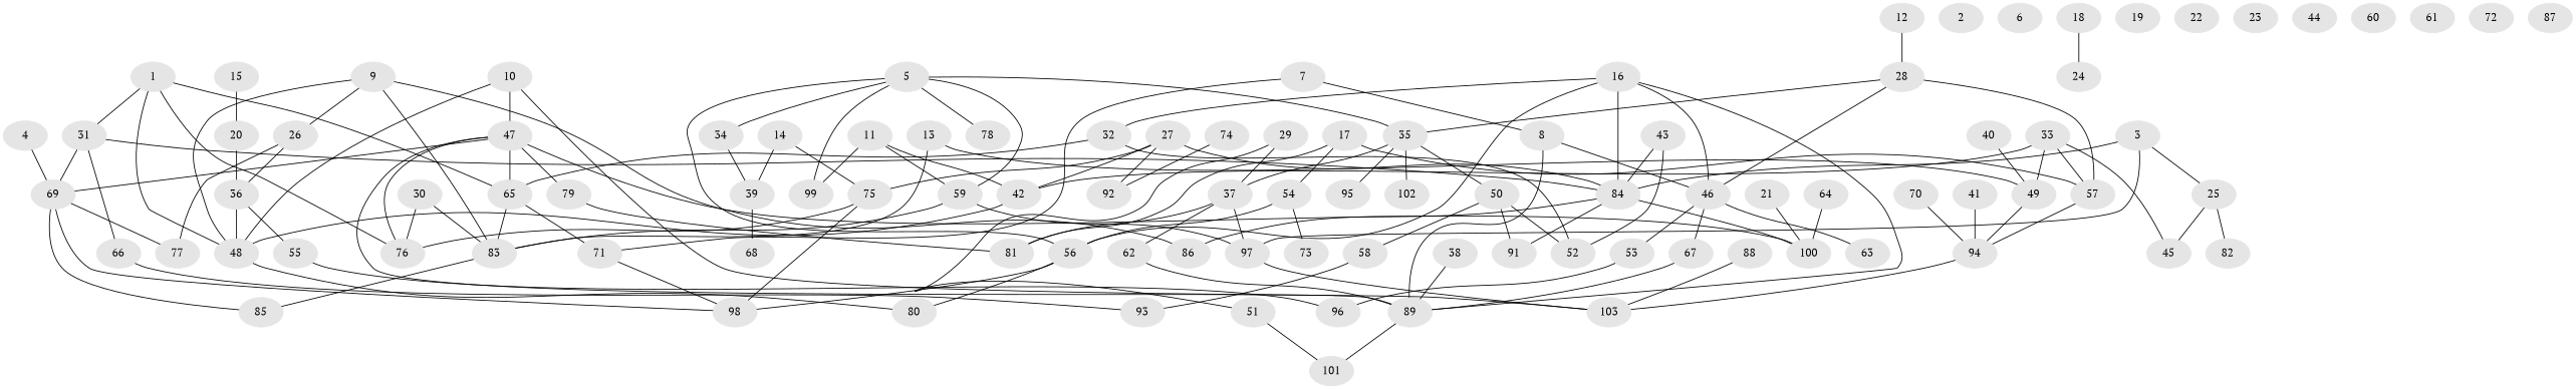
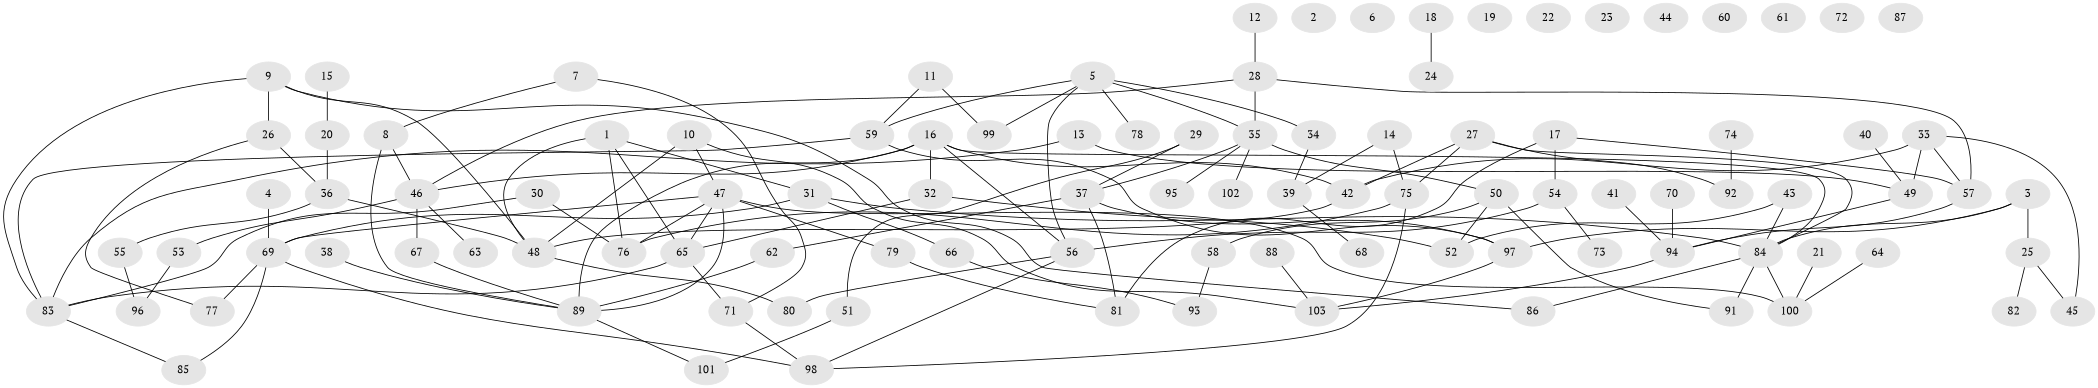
  graph {
    fontname="PT Serif"
    node [color=gray90 fontname="PT Serif" style=filled]
    edge [fontname="PT Serif"]
    1
    31
    48
    65
    76
    84
    69
    66
    80
    71
    83
    2
    3
    25
    97
    45
    82
    86
    100
    91
    103
    4
    77
    98
    85
    5
    34
    35
    56
    78
    99
    59
    39
    37
    50
    95
    102
    6
    7
    8
    46
    89
    53
    63
    67
    101
    9
    26
    36
    10
    47
    79
    11
    12
    28
    57
    13
    49
    94
    14
    75
    68
    15
    20
    16
    32
    42
    52
    17
    54
    81
    73
    18
    24
    19
    55
    21
    22
    23
    27
    92
    29
    51
    62
    30
    93
    33
    58
    96
    38
    40
    41
    43
    44
    60
    61
    64
    70
    72
    74
    87
    88
    1 -- 31
    1 -- 48
    1 -- 65
    1 -- 76
    31 -- 84
    31 -- 69
    31 -- 66
    48 -- 80
    65 -- 71
    65 -- 83
    84 -- 86
    84 -- 100
    84 -- 91
    69 -- 77
    69 -- 98
    69 -- 85
    66 -- 93
    71 -- 98
    83 -- 85
    3 -- 84
    3 -- 25
    3 -- 97
    25 -- 45
    25 -- 82
    97 -- 103
    4 -- 69
    5 -- 34
    5 -- 35
    5 -- 56
    5 -- 78
    5 -- 99
    5 -- 59
    34 -- 39
    35 -- 37
    35 -- 50
    35 -- 95
    35 -- 102
    56 -- 80
    56 -- 98
    59 -- 83
    59 -- 97
    39 -- 68
    37 -- 97
    37 -- 81
    37 -- 62
    50 -- 91
    50 -- 52
    50 -- 58
    7 -- 71
    7 -- 8
    8 -- 46
    8 -- 89
    46 -- 53
    46 -- 63
    46 -- 67
    89 -- 101
    53 -- 96
    67 -- 89
    9 -- 48
    9 -- 83
    9 -- 86
    9 -- 26
    26 -- 77
    26 -- 36
    36 -- 48
    36 -- 55
    10 -- 48
    10 -- 103
    10 -- 47
    47 -- 65
    47 -- 76
    47 -- 69
    47 -- 100
    47 -- 89
    47 -- 79
    79 -- 81
    11 -- 99
    11 -- 59
    12 -- 28
    28 -- 35
    28 -- 46
    28 -- 57
    57 -- 94
    13 -- 83
    13 -- 49
    49 -- 94
    94 -- 103
    14 -- 39
    14 -- 75
    75 -- 76
    75 -- 98
    15 -- 20
    20 -- 36
    16 -- 84
    16 -- 56
    16 -- 46
    16 -- 89
    16 -- 32
-   11 -- 42
+   16 -- 42
    32 -- 65
    32 -- 52
    42 -- 48
    17 -- 57
    17 -- 54
    17 -- 81
    54 -- 56
    54 -- 73
    18 -- 24
    55 -- 96
    21 -- 100
    27 -- 84
    27 -- 75
    27 -- 42
    27 -- 92
    29 -- 37
    29 -- 51
    51 -- 101
    62 -- 89
    30 -- 76
    30 -- 83
    33 -- 45
    33 -- 57
    33 -- 49
    33 -- 42
    58 -- 93
    38 -- 89
    40 -- 49
    41 -- 94
    43 -- 84
    43 -- 52
    64 -- 100
    70 -- 94
    74 -- 92
    88 -- 103
  }
